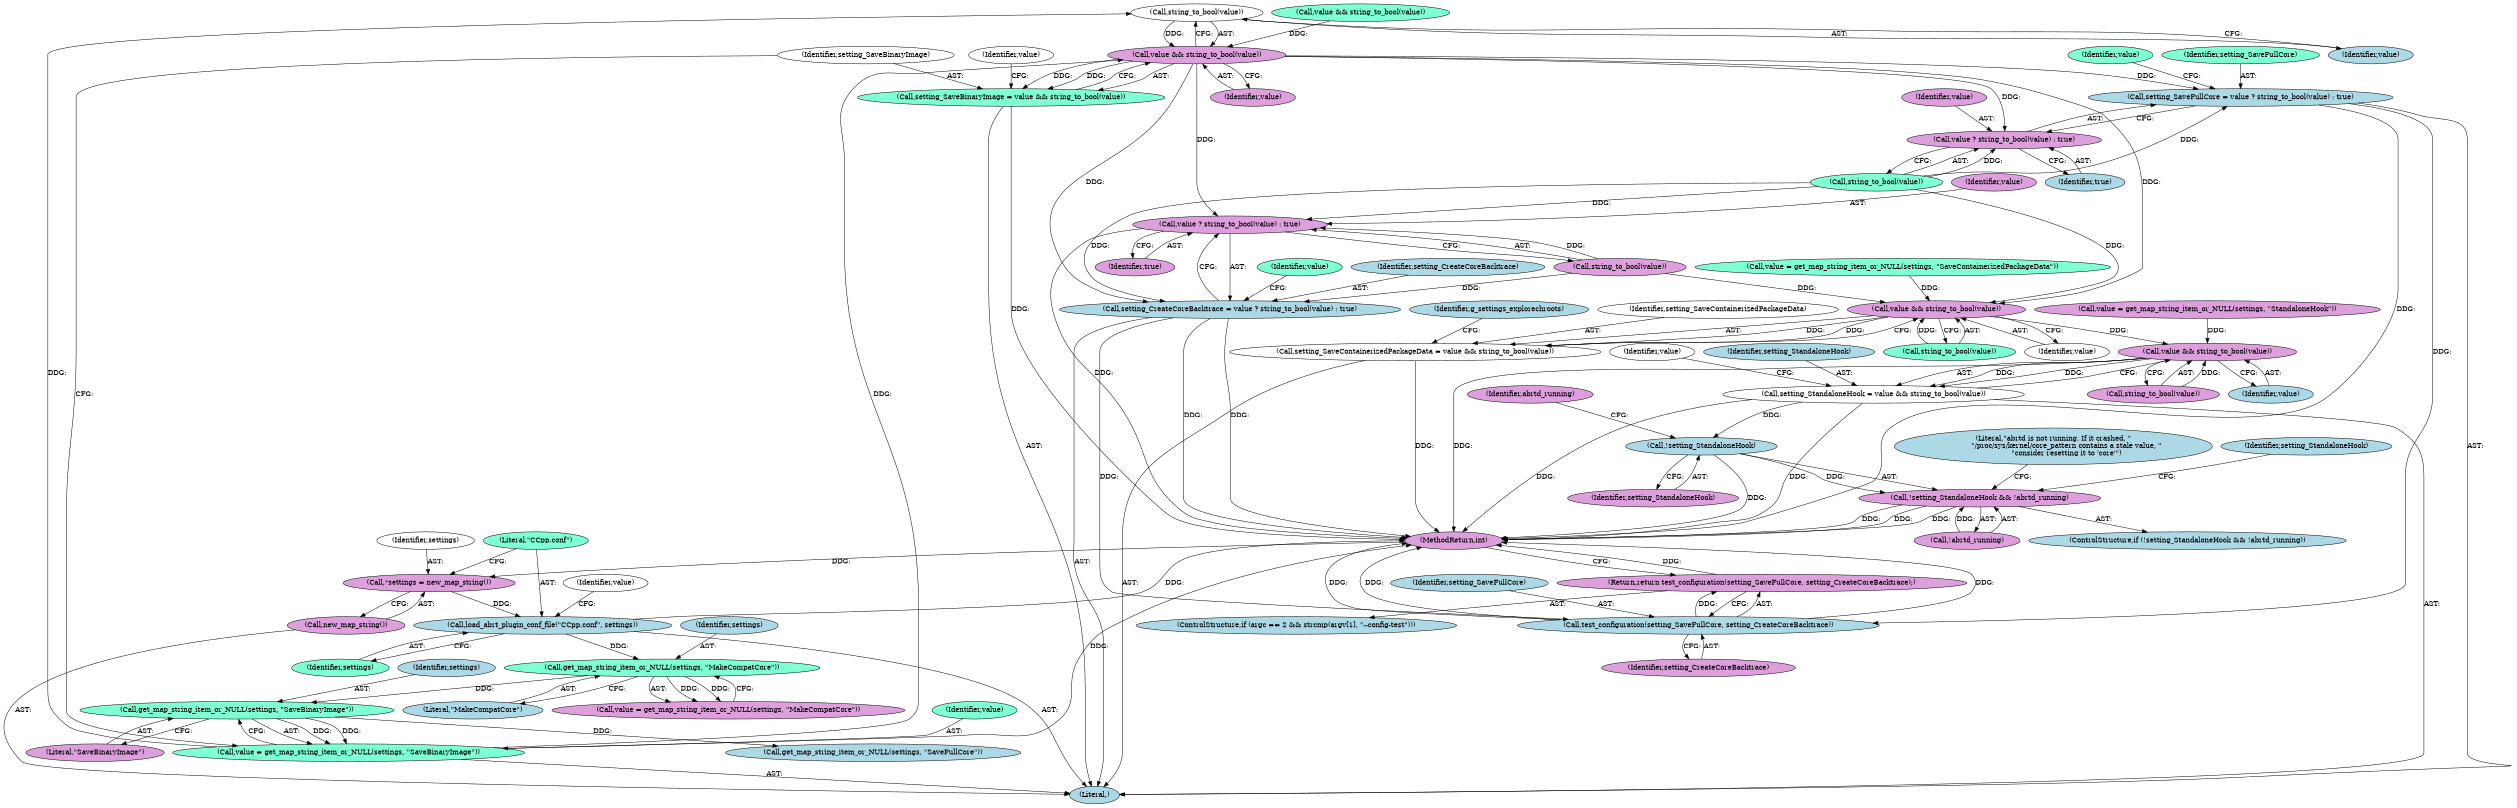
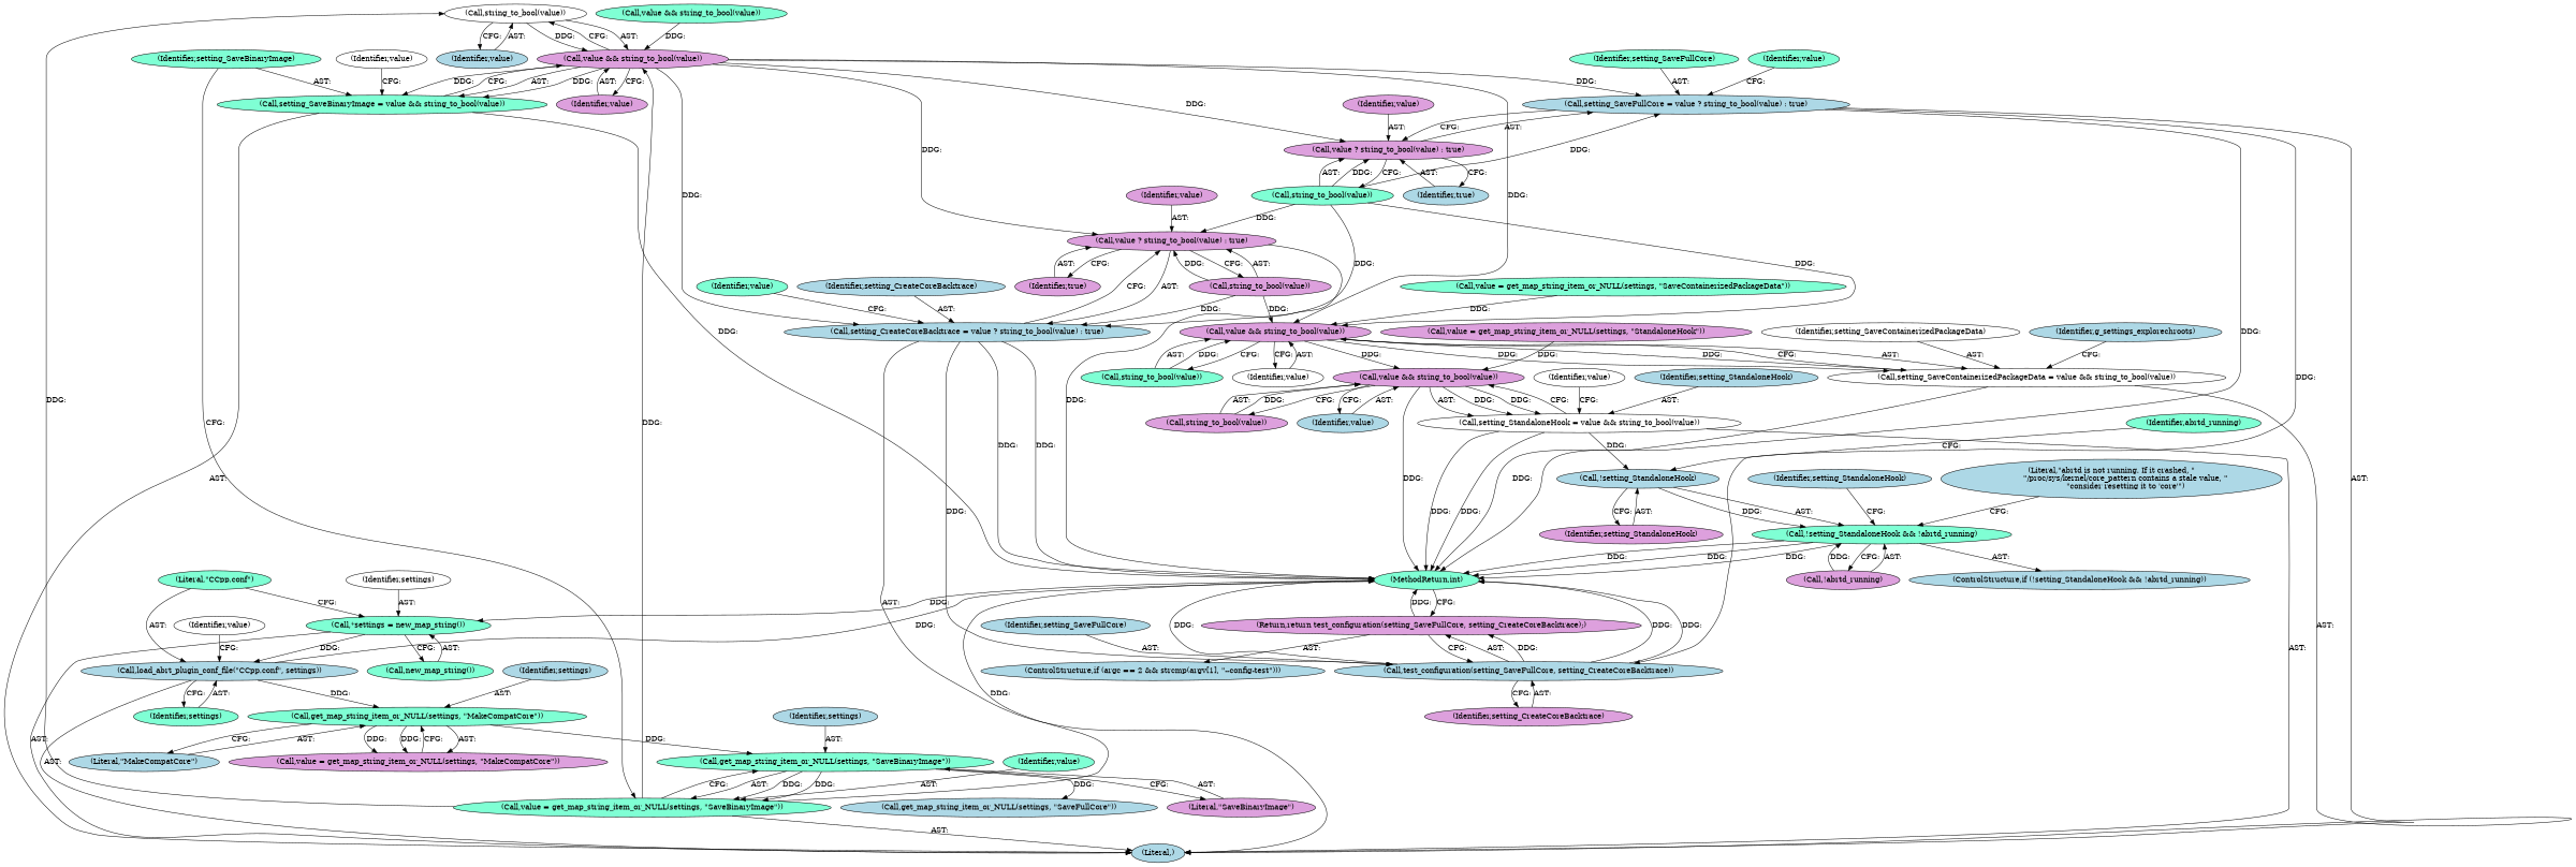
  digraph {
    node [fillcolor=plum style=filled]
    n1 [fillcolor=white label="(Call,string_to_bool(value))"]
    n2 [label="(Call,value && string_to_bool(value))"]
    n3 [fillcolor=lightblue label="(Identifier,value)"]
    n4 [fillcolor=aquamarine label="(Call,setting_SaveBinaryImage = value && string_to_bool(value))"]
    n5 [fillcolor=lightblue label="(Call,setting_SaveFullCore = value ? string_to_bool(value) : true)"]
    n6 [label="(Call,value ? string_to_bool(value) : true)"]
    n7 [fillcolor=lightblue label="(Call,setting_CreateCoreBacktrace = value ? string_to_bool(value) : true)"]
    n8 [label="(Call,value ? string_to_bool(value) : true)"]
    n9 [label="(Call,value && string_to_bool(value))"]
    n10 [label="(Identifier,value)"]
    n11 [fillcolor=aquamarine label="(Call,value = get_map_string_item_or_NULL(settings, \"SaveBinaryImage\"))"]
    n12 [fillcolor=aquamarine label="(Call,get_map_string_item_or_NULL(settings, \"SaveBinaryImage\"))"]
    n13 [fillcolor=lightblue label="(Literal,)"]
-   n14 [label="(MethodReturn,int)"]
+   n14 [fillcolor=aquamarine label="(MethodReturn,int)"]
    n15 [fillcolor=lightblue label="(Call,get_map_string_item_or_NULL(settings, \"SaveFullCore\"))"]
    n16 [label="(Literal,\"SaveBinaryImage\")"]
-   n17 [label="(Call,*settings = new_map_string())"]
+   n17 [fillcolor=aquamarine label="(Call,*settings = new_map_string())"]
    n18 [label="(Return,return test_configuration(setting_SaveFullCore, setting_CreateCoreBacktrace);)"]
    n19 [fillcolor=aquamarine label="(Call,get_map_string_item_or_NULL(settings, \"MakeCompatCore\"))"]
    n20 [fillcolor=lightblue label="(Literal,\"MakeCompatCore\")"]
    n21 [label="(Call,value = get_map_string_item_or_NULL(settings, \"MakeCompatCore\"))"]
    n22 [fillcolor=lightblue label="(Call,load_abrt_plugin_conf_file(\"CCpp.conf\", settings))"]
    n23 [fillcolor=aquamarine label="(Identifier,settings)"]
-   n24 [label="(Call,new_map_string())"]
+   n24 [fillcolor=aquamarine label="(Call,new_map_string())"]
    n25 [fillcolor=lightblue label="(Call,test_configuration(setting_SaveFullCore, setting_CreateCoreBacktrace))"]
    n26 [fillcolor=lightblue label="(Identifier,true)"]
    n27 [fillcolor=aquamarine label="(Call,string_to_bool(value))"]
    n28 [label="(Call,string_to_bool(value))"]
    n29 [label="(Identifier,true)"]
    n30 [fillcolor=white label="(Call,setting_SaveContainerizedPackageData = value && string_to_bool(value))"]
    n31 [label="(Call,value && string_to_bool(value))"]
    n32 [fillcolor=aquamarine label="(Call,string_to_bool(value))"]
    n33 [fillcolor=white label="(Identifier,value)"]
    n34 [label="(Identifier,setting_CreateCoreBacktrace)"]
    n35 [fillcolor=lightblue label="(ControlStructure,if (argc == 2 && strcmp(argv[1], \"--config-test\")))"]
    n36 [fillcolor=white label="(Call,setting_StandaloneHook = value && string_to_bool(value))"]
    n37 [label="(Call,string_to_bool(value))"]
    n38 [fillcolor=lightblue label="(Identifier,value)"]
    n39 [fillcolor=lightblue label="(Call,!setting_StandaloneHook)"]
-   n40 [label="(Call,!setting_StandaloneHook && !abrtd_running)"]
+   n40 [fillcolor=aquamarine label="(Call,!setting_StandaloneHook && !abrtd_running)"]
    n41 [label="(Identifier,setting_StandaloneHook)"]
    n42 [label="(Call,!abrtd_running)"]
    n43 [fillcolor=lightblue label="(ControlStructure,if (!setting_StandaloneHook && !abrtd_running))"]
    n44 [fillcolor=lightblue label="(Identifier,g_settings_explorechroots)"]
    n45 [fillcolor=white label="(Identifier,value)"]
    n46 [fillcolor=white label="(Identifier,value)"]
-   n47 [fillcolor=white label="(Identifier,setting_SaveBinaryImage)"]
+   n47 [fillcolor=aquamarine label="(Identifier,setting_SaveBinaryImage)"]
    n48 [fillcolor=white label="(Identifier,setting_SaveContainerizedPackageData)"]
    n49 [fillcolor=lightblue label="(Identifier,settings)"]
    n50 [fillcolor=lightblue label="(Identifier,setting_StandaloneHook)"]
    n51 [fillcolor=lightblue label="(Identifier,setting_SaveFullCore)"]
    n52 [label="(Identifier,value)"]
    n53 [fillcolor=aquamarine label="(Call,value && string_to_bool(value))"]
    n54 [label="(Call,value = get_map_string_item_or_NULL(settings, \"StandaloneHook\"))"]
    n55 [fillcolor=aquamarine label="(Identifier,value)"]
    n56 [fillcolor=aquamarine label="(Call,value = get_map_string_item_or_NULL(settings, \"SaveContainerizedPackageData\"))"]
    n57 [fillcolor=aquamarine label="(Identifier,value)"]
    n58 [fillcolor=lightblue label="(Literal,\"abrtd is not running. If it crashed, \"\n            \"/proc/sys/kernel/core_pattern contains a stale value, \"\n            \"consider resetting it to 'core'\")"]
-   n59 [label="(Identifier,abrtd_running)"]
+   n59 [fillcolor=aquamarine label="(Identifier,abrtd_running)"]
    n60 [label="(Identifier,value)"]
    n61 [fillcolor=lightblue label="(Identifier,setting_StandaloneHook)"]
    n62 [fillcolor=aquamarine label="(Identifier,setting_SaveFullCore)"]
    n63 [fillcolor=aquamarine label="(Literal,\"CCpp.conf\")"]
    n64 [fillcolor=white label="(Identifier,settings)"]
    n65 [fillcolor=aquamarine label="(Identifier,value)"]
    n66 [fillcolor=lightblue label="(Identifier,setting_CreateCoreBacktrace)"]
    n67 [fillcolor=lightblue label="(Identifier,settings)"]
    n68 [fillcolor=white label="(Identifier,value)"]
    n1 -> n2 [label="AST: "]
    n1 -> n2 [label="DDG: "]
    n1 -> n3 [label="CFG: "]
    n2 -> n1 [label="CFG: "]
    n2 -> n4 [label="AST: "]
    n2 -> n4 [label="DDG: "]
    n2 -> n4 [label="DDG: "]
    n2 -> n5 [label="DDG: "]
    n2 -> n6 [label="DDG: "]
    n2 -> n7 [label="DDG: "]
    n2 -> n8 [label="DDG: "]
    n2 -> n9 [label="DDG: "]
    n2 -> n10 [label="CFG: "]
    n3 -> n1 [label="AST: "]
    n4 -> n2 [label="CFG: "]
    n4 -> n13 [label="AST: "]
    n4 -> n14 [label="DDG: "]
    n5 -> n6 [label="CFG: "]
    n5 -> n13 [label="AST: "]
    n5 -> n14 [label="DDG: "]
    n5 -> n25 [label="DDG: "]
    n6 -> n5 [label="AST: "]
    n6 -> n26 [label="CFG: "]
    n6 -> n27 [label="CFG: "]
    n7 -> n8 [label="CFG: "]
    n7 -> n13 [label="AST: "]
    n7 -> n14 [label="DDG: "]
    n7 -> n14 [label="DDG: "]
    n7 -> n25 [label="DDG: "]
    n8 -> n7 [label="AST: "]
    n8 -> n14 [label="DDG: "]
    n8 -> n28 [label="CFG: "]
    n8 -> n29 [label="CFG: "]
    n9 -> n30 [label="AST: "]
    n9 -> n30 [label="DDG: "]
    n9 -> n30 [label="DDG: "]
    n9 -> n31 [label="DDG: "]
    n9 -> n32 [label="CFG: "]
    n9 -> n33 [label="CFG: "]
    n10 -> n2 [label="AST: "]
    n11 -> n1 [label="DDG: "]
    n11 -> n2 [label="DDG: "]
    n11 -> n12 [label="CFG: "]
    n11 -> n13 [label="AST: "]
    n11 -> n14 [label="DDG: "]
    n12 -> n11 [label="AST: "]
    n12 -> n11 [label="DDG: "]
    n12 -> n11 [label="DDG: "]
    n12 -> n15 [label="DDG: "]
    n12 -> n16 [label="CFG: "]
    n14 -> n17 [label="DDG: "]
    n14 -> n18 [label="CFG: "]
    n16 -> n12 [label="AST: "]
-   n24 -> n13 [label="AST: "]
+   n17 -> n13 [label="AST: "]
    n17 -> n22 [label="DDG: "]
    n17 -> n24 [label="CFG: "]
    n18 -> n14 [label="DDG: "]
    n18 -> n25 [label="CFG: "]
    n18 -> n35 [label="AST: "]
    n19 -> n12 [label="DDG: "]
    n19 -> n20 [label="CFG: "]
    n19 -> n21 [label="AST: "]
    n19 -> n21 [label="DDG: "]
    n19 -> n21 [label="DDG: "]
    n20 -> n19 [label="AST: "]
    n21 -> n19 [label="CFG: "]
    n22 -> n13 [label="AST: "]
    n22 -> n14 [label="DDG: "]
    n22 -> n19 [label="DDG: "]
    n22 -> n23 [label="CFG: "]
    n23 -> n22 [label="AST: "]
    n24 -> n17 [label="AST: "]
    n25 -> n14 [label="DDG: "]
    n25 -> n14 [label="DDG: "]
    n25 -> n14 [label="DDG: "]
    n25 -> n18 [label="AST: "]
    n25 -> n18 [label="DDG: "]
    n25 -> n34 [label="CFG: "]
    n26 -> n6 [label="AST: "]
    n27 -> n5 [label="DDG: "]
    n27 -> n6 [label="AST: "]
    n27 -> n6 [label="DDG: "]
    n27 -> n7 [label="DDG: "]
    n27 -> n8 [label="DDG: "]
    n27 -> n9 [label="DDG: "]
    n28 -> n7 [label="DDG: "]
    n28 -> n8 [label="AST: "]
    n28 -> n8 [label="DDG: "]
    n28 -> n9 [label="DDG: "]
    n29 -> n8 [label="AST: "]
    n30 -> n9 [label="CFG: "]
    n30 -> n13 [label="AST: "]
    n30 -> n14 [label="DDG: "]
    n31 -> n14 [label="DDG: "]
    n31 -> n36 [label="AST: "]
    n31 -> n36 [label="DDG: "]
    n31 -> n36 [label="DDG: "]
    n31 -> n37 [label="CFG: "]
    n31 -> n38 [label="CFG: "]
    n32 -> n9 [label="AST: "]
    n32 -> n9 [label="DDG: "]
    n33 -> n9 [label="AST: "]
    n34 -> n25 [label="AST: "]
    n36 -> n13 [label="AST: "]
    n36 -> n14 [label="DDG: "]
    n36 -> n14 [label="DDG: "]
    n36 -> n31 [label="CFG: "]
    n36 -> n39 [label="DDG: "]
    n37 -> n31 [label="AST: "]
    n37 -> n31 [label="DDG: "]
    n38 -> n31 [label="AST: "]
-   n39 -> n14 [label="DDG: "]
    n39 -> n40 [label="AST: "]
    n39 -> n40 [label="DDG: "]
    n39 -> n41 [label="CFG: "]
    n40 -> n14 [label="DDG: "]
    n40 -> n14 [label="DDG: "]
    n40 -> n14 [label="DDG: "]
-   n40 -> n42 [label="AST: "]
+   n40 -> n42 [label="CFG: "]
    n40 -> n43 [label="AST: "]
    n41 -> n39 [label="AST: "]
    n42 -> n40 [label="AST: "]
    n42 -> n40 [label="DDG: "]
    n44 -> n30 [label="CFG: "]
    n45 -> n4 [label="CFG: "]
    n46 -> n36 [label="CFG: "]
    n47 -> n4 [label="AST: "]
    n47 -> n11 [label="CFG: "]
    n48 -> n30 [label="AST: "]
    n49 -> n12 [label="AST: "]
    n50 -> n36 [label="AST: "]
    n51 -> n25 [label="AST: "]
    n52 -> n6 [label="AST: "]
    n53 -> n2 [label="DDG: "]
    n54 -> n31 [label="DDG: "]
    n55 -> n11 [label="AST: "]
    n56 -> n9 [label="DDG: "]
    n57 -> n7 [label="CFG: "]
    n58 -> n40 [label="CFG: "]
    n59 -> n39 [label="CFG: "]
    n60 -> n8 [label="AST: "]
    n61 -> n40 [label="CFG: "]
    n62 -> n5 [label="AST: "]
    n63 -> n17 [label="CFG: "]
    n63 -> n22 [label="AST: "]
    n64 -> n17 [label="AST: "]
    n65 -> n5 [label="CFG: "]
    n66 -> n7 [label="AST: "]
    n67 -> n19 [label="AST: "]
    n68 -> n22 [label="CFG: "]
  }
